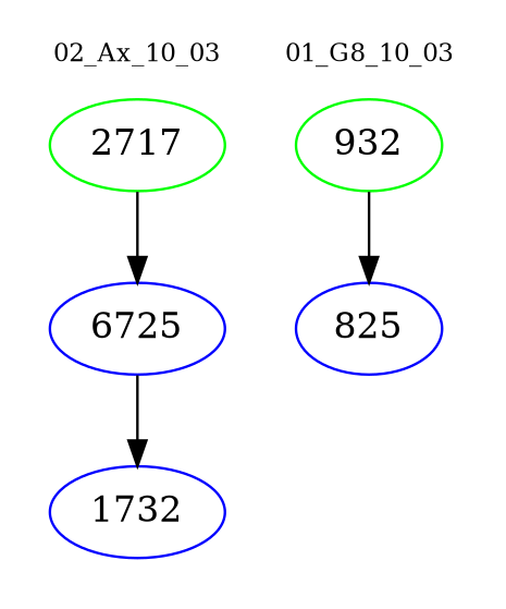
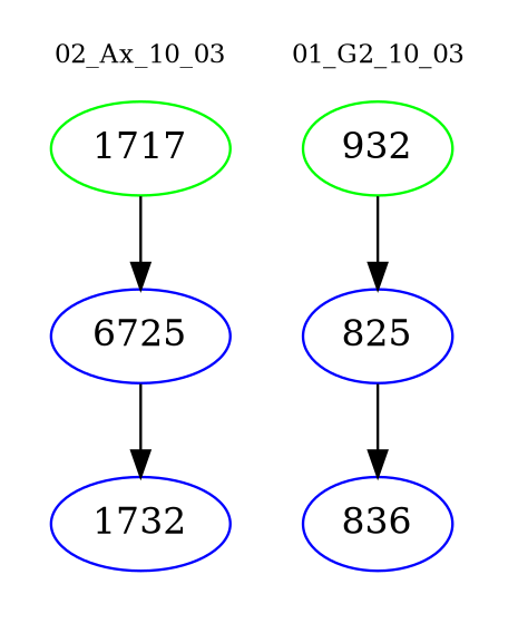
  digraph {
    node [color=blue]
    edge [color=black]
-   n1 [color=green label=2717]
+   n1 [color=green label=1717]
    n2 [label=6725]
    n3 [label=1732]
    n4 [color=green label=932]
    n5 [label=825]
+   n6 [label=836]
    subgraph cluster_1 {
      color=white
      fontsize=10
      label="02_Ax_10_03"
      n1
      n2
      n3
    }
    subgraph cluster_2 {
      color=white
      fontsize=10
-     label="01_G8_10_03"
+     label="01_G2_10_03"
      n4
      n5
+     n6
    }
    n1 -> n2
    n2 -> n3
    n4 -> n5
+   n5 -> n6
  }
